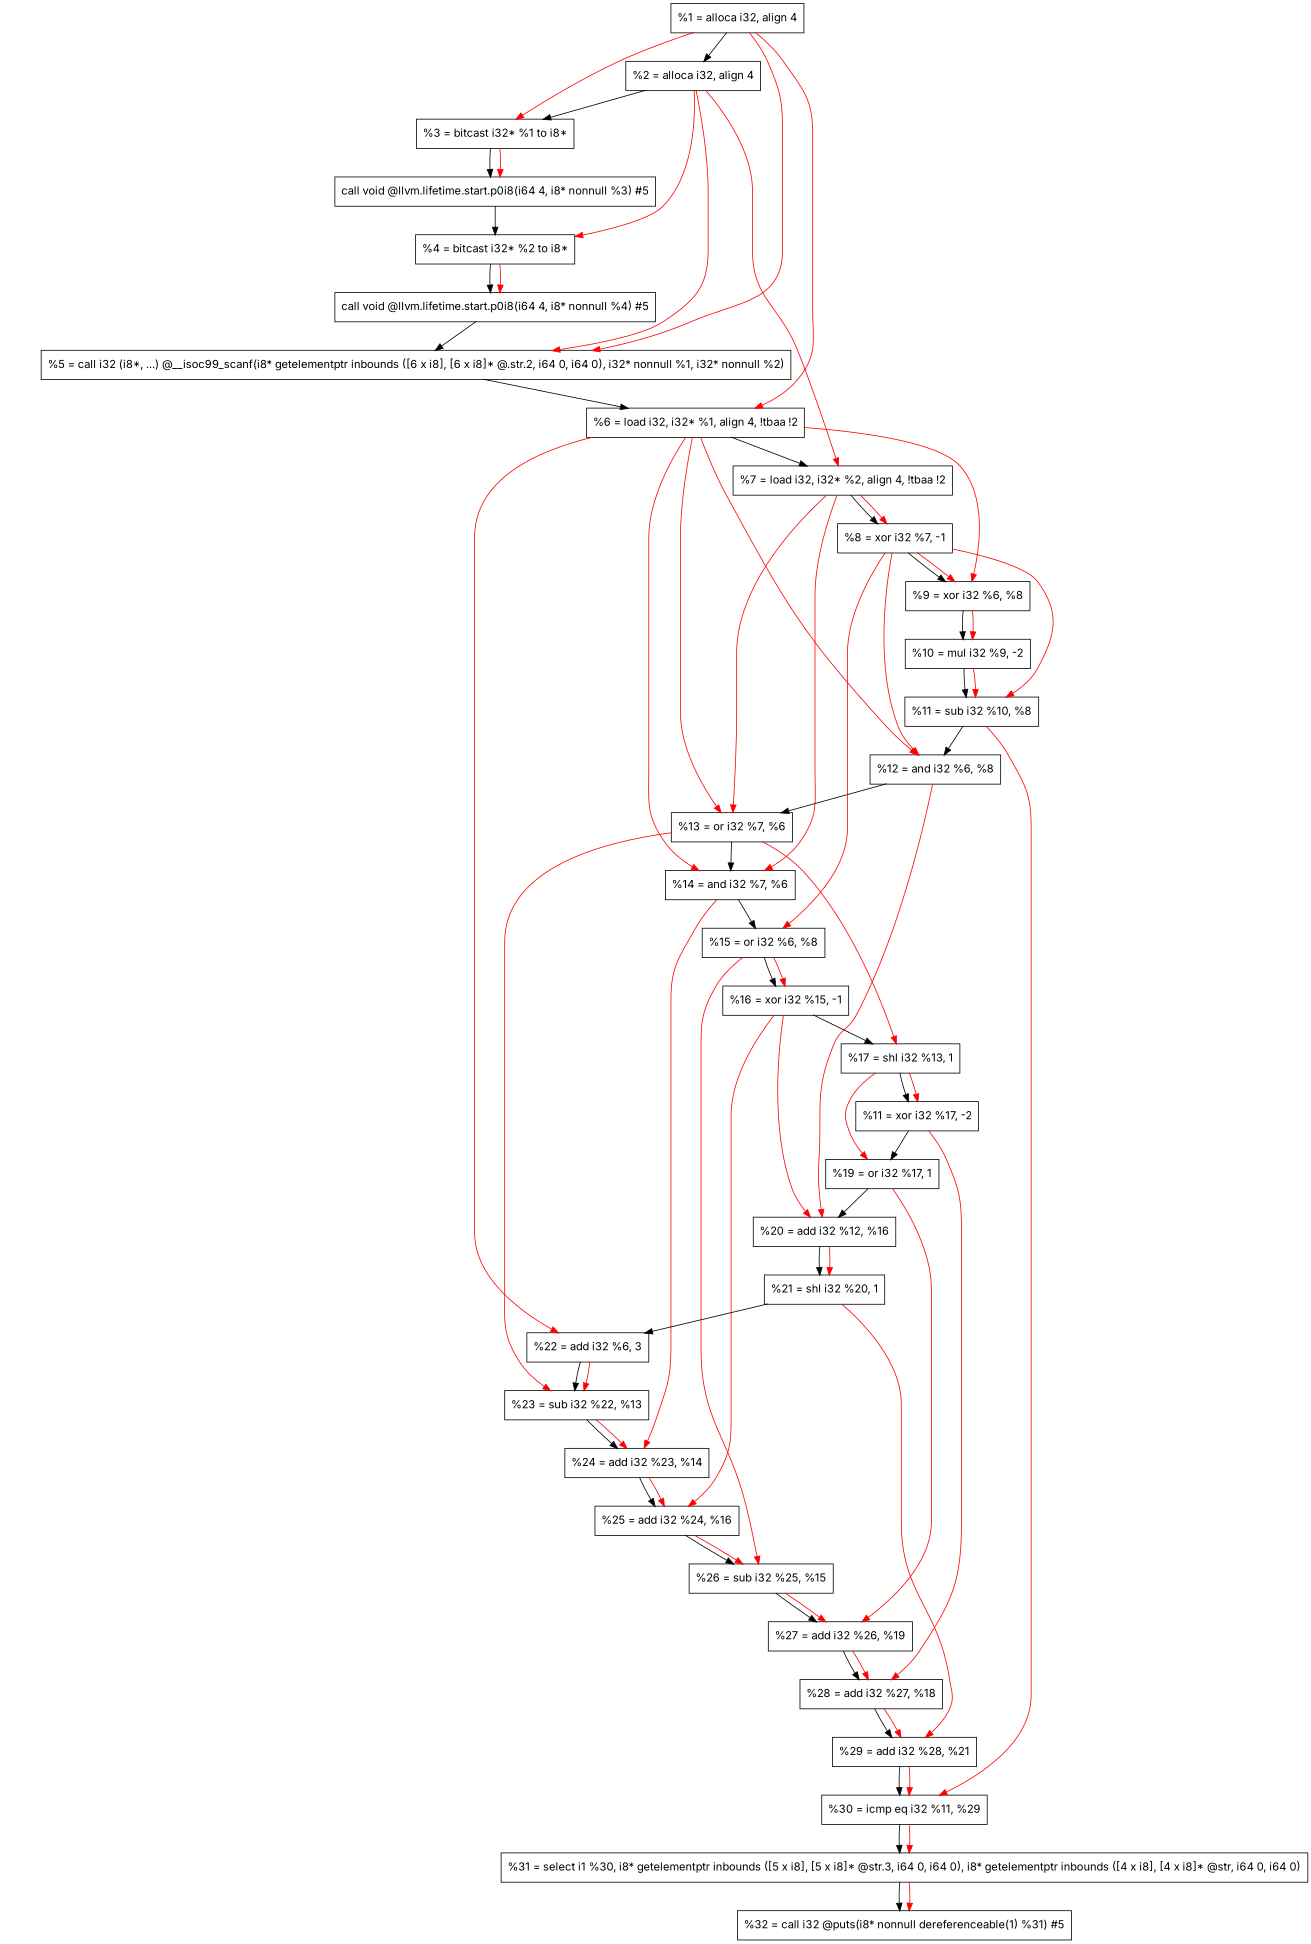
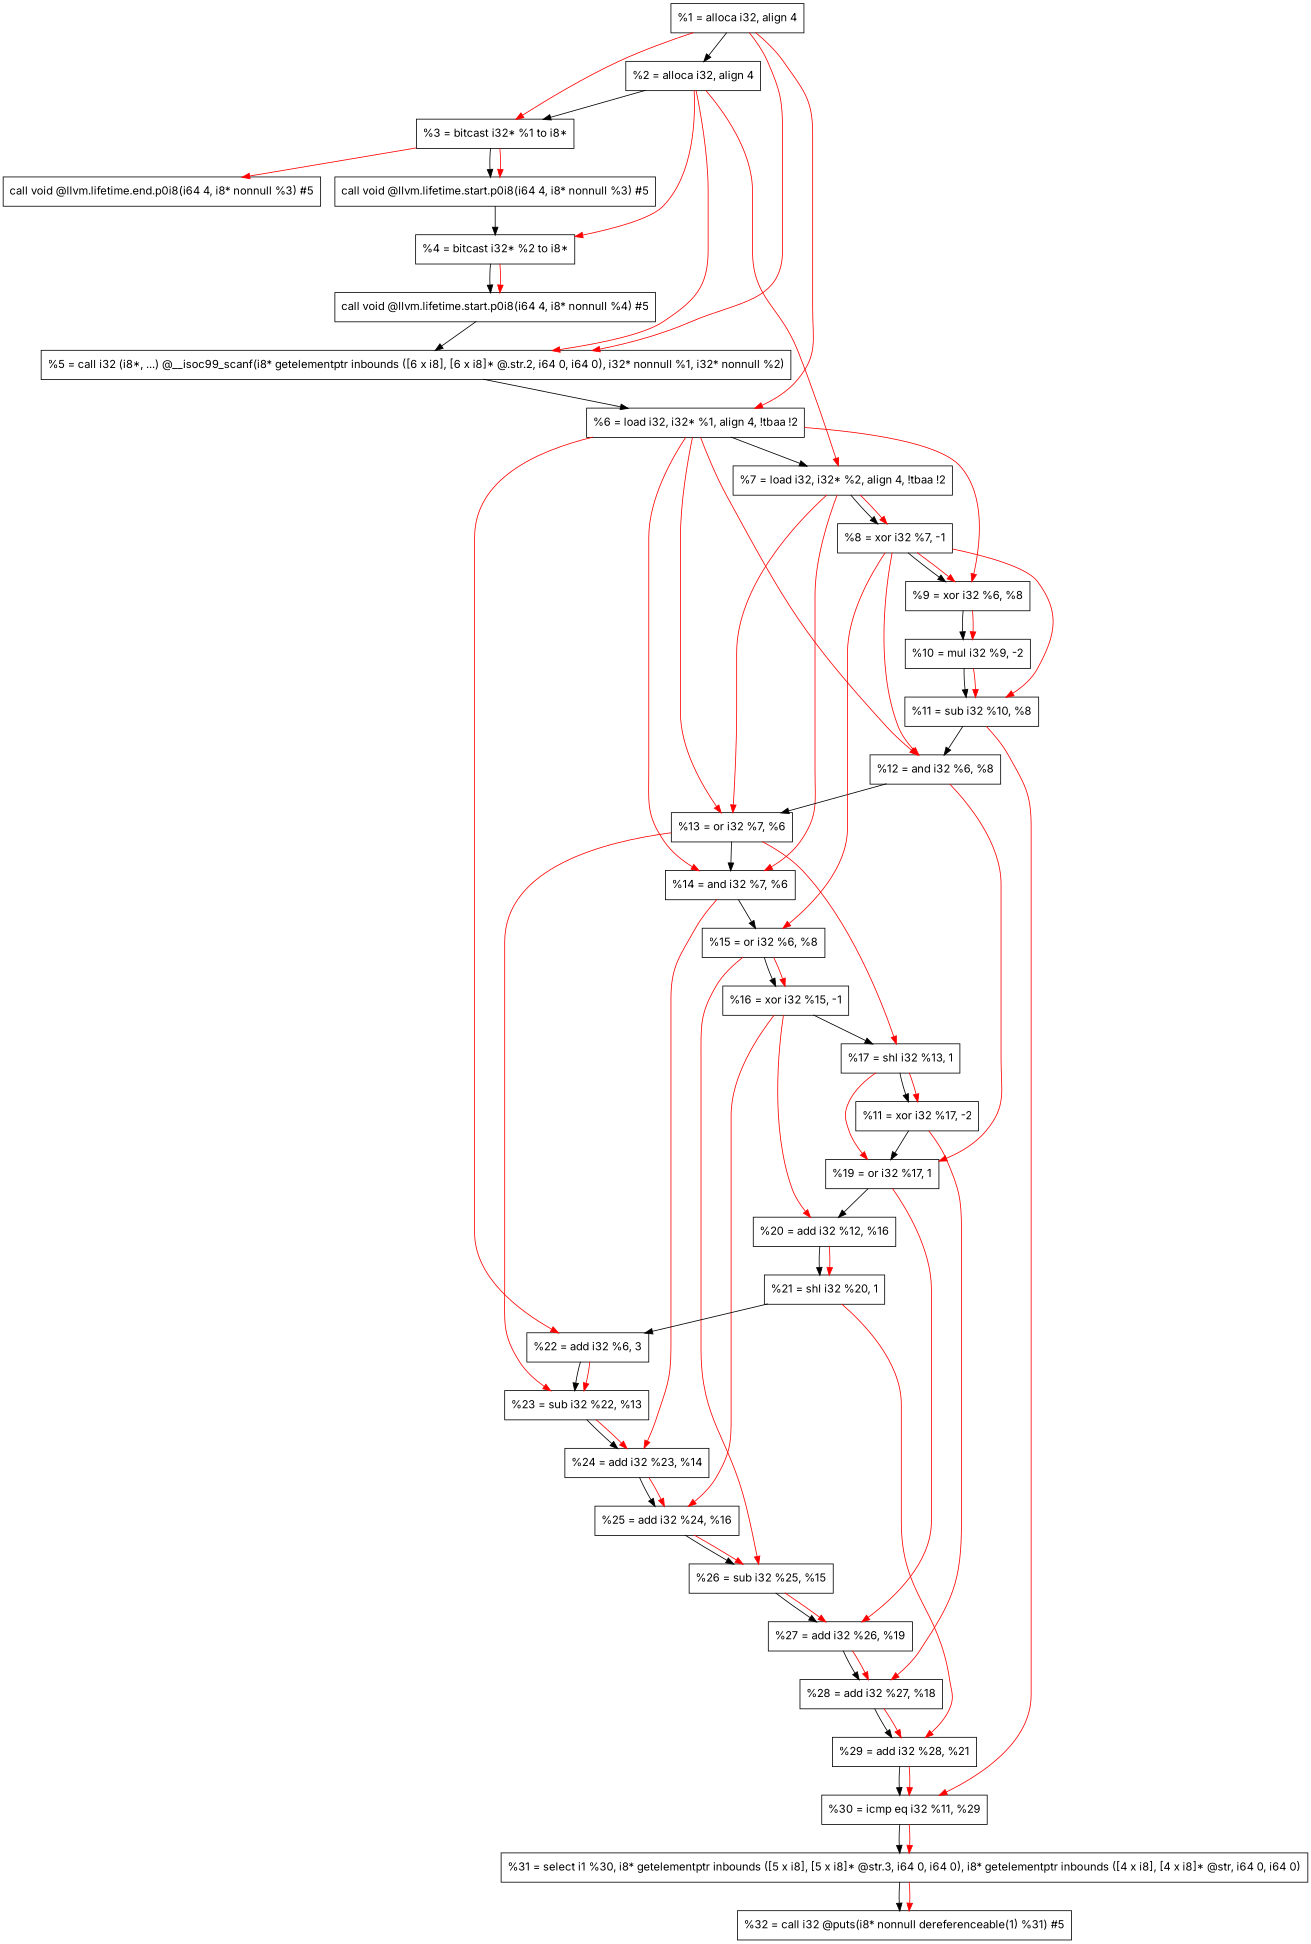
  digraph {
    fontname=Inter
    node [fontname=Inter shape=record]
    edge [fontname=Inter color=red]
    n1 [label="  %1 = alloca i32, align 4"]
    n2 [label="  %2 = alloca i32, align 4"]
    n3 [label="  %3 = bitcast i32* %1 to i8*"]
    n4 [label="  %5 = call i32 (i8*, ...) @__isoc99_scanf(i8* getelementptr inbounds ([6 x i8], [6 x i8]* @.str.2, i64 0, i64 0), i32* nonnull %1, i32* nonnull %2)"]
    n5 [label="  %6 = load i32, i32* %1, align 4, !tbaa !2"]
    n6 [label="  %4 = bitcast i32* %2 to i8*"]
    n7 [label="  %7 = load i32, i32* %2, align 4, !tbaa !2"]
    n8 [label="  call void @llvm.lifetime.start.p0i8(i64 4, i8* nonnull %3) #5"]
+   n9 [label="  call void @llvm.lifetime.end.p0i8(i64 4, i8* nonnull %3) #5"]
    n10 [label="  %9 = xor i32 %6, %8"]
    n11 [label="  %12 = and i32 %6, %8"]
    n12 [label="  %13 = or i32 %7, %6"]
    n13 [label="  %14 = and i32 %7, %6"]
    n14 [label="  %22 = add i32 %6, 3"]
    n15 [label="  call void @llvm.lifetime.start.p0i8(i64 4, i8* nonnull %4) #5"]
    n16 [label="  %8 = xor i32 %7, -1"]
    n17 [label="  %10 = mul i32 %9, -2"]
    n18 [label="  %20 = add i32 %12, %16"]
    n19 [label="  %17 = shl i32 %13, 1"]
    n20 [label="  %23 = sub i32 %22, %13"]
    n21 [label="  %15 = or i32 %6, %8"]
    n22 [label="  %24 = add i32 %23, %14"]
    n23 [label="  %16 = xor i32 %15, -1"]
    n24 [label="  %26 = sub i32 %25, %15"]
    n25 [label="  %11 = sub i32 %10, %8"]
    n26 [label="  %30 = icmp eq i32 %11, %29"]
    n27 [label="  %31 = select i1 %30, i8* getelementptr inbounds ([5 x i8], [5 x i8]* @str.3, i64 0, i64 0), i8* getelementptr inbounds ([4 x i8], [4 x i8]* @str, i64 0, i64 0)"]
    n28 [label="  %21 = shl i32 %20, 1"]
    n29 [label="%11 = xor i32 %17, -2"]
    n30 [label="  %19 = or i32 %17, 1"]
    n31 [label="  %25 = add i32 %24, %16"]
    n32 [label="  %27 = add i32 %26, %19"]
    n33 [label="  %28 = add i32 %27, %18"]
    n34 [label="  %29 = add i32 %28, %21"]
    n35 [label="  %32 = call i32 @puts(i8* nonnull dereferenceable(1) %31) #5"]
    n1 -> n2 [color=""]
    n1 -> n3
    n1 -> n4
    n1 -> n5
    n2 -> n3 [color=""]
    n2 -> n4
    n2 -> n6
    n2 -> n7
    n3 -> n8 [color=""]
    n3 -> n8
+   n3 -> n9
    n4 -> n5 [color=""]
    n5 -> n7 [color=""]
    n5 -> n10
    n5 -> n11
    n5 -> n12
    n5 -> n13
    n5 -> n14
    n6 -> n15 [color=""]
    n6 -> n15
    n7 -> n12
    n7 -> n13
    n7 -> n16 [color=""]
    n7 -> n16
    n8 -> n6 [color=""]
    n10 -> n17 [color=""]
    n10 -> n17
    n11 -> n12 [color=""]
-   n11 -> n18
+   n11 -> n30
    n12 -> n13 [color=""]
    n12 -> n19
    n12 -> n20
    n13 -> n21 [color=""]
    n13 -> n22
    n14 -> n20 [color=""]
    n14 -> n20
    n15 -> n4 [color=""]
    n16 -> n10 [color=""]
    n16 -> n10
    n16 -> n11
    n16 -> n21
    n16 -> n25
    n17 -> n25 [color=""]
    n17 -> n25
    n18 -> n28 [color=""]
    n18 -> n28
    n19 -> n29 [color=""]
    n19 -> n29
    n19 -> n30
    n20 -> n22 [color=""]
    n20 -> n22
    n21 -> n23 [color=""]
    n21 -> n23
    n21 -> n24
    n22 -> n31 [color=""]
    n22 -> n31
    n23 -> n18
    n23 -> n19 [color=""]
    n23 -> n31
    n24 -> n32 [color=""]
    n24 -> n32
    n25 -> n11 [color=""]
    n25 -> n26
    n26 -> n27 [color=""]
    n26 -> n27
    n27 -> n35 [color=""]
    n27 -> n35
    n28 -> n14 [color=""]
    n28 -> n34
    n29 -> n30 [color=""]
    n29 -> n33
    n30 -> n18 [color=""]
    n30 -> n32
    n31 -> n24 [color=""]
    n31 -> n24
    n32 -> n33 [color=""]
    n32 -> n33
    n33 -> n34 [color=""]
    n33 -> n34
    n34 -> n26 [color=""]
    n34 -> n26
  }
